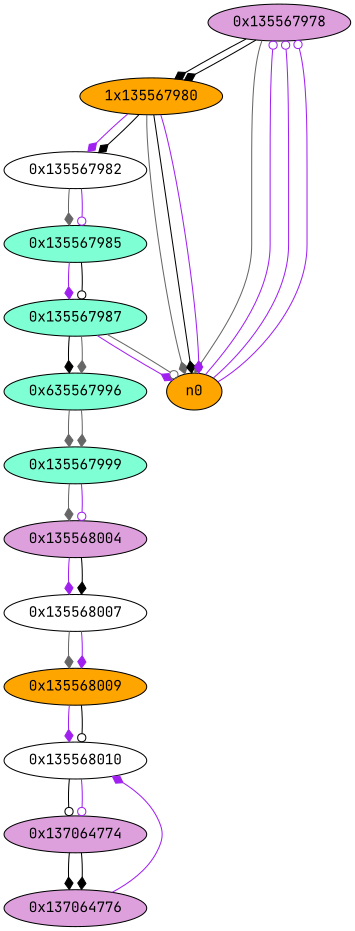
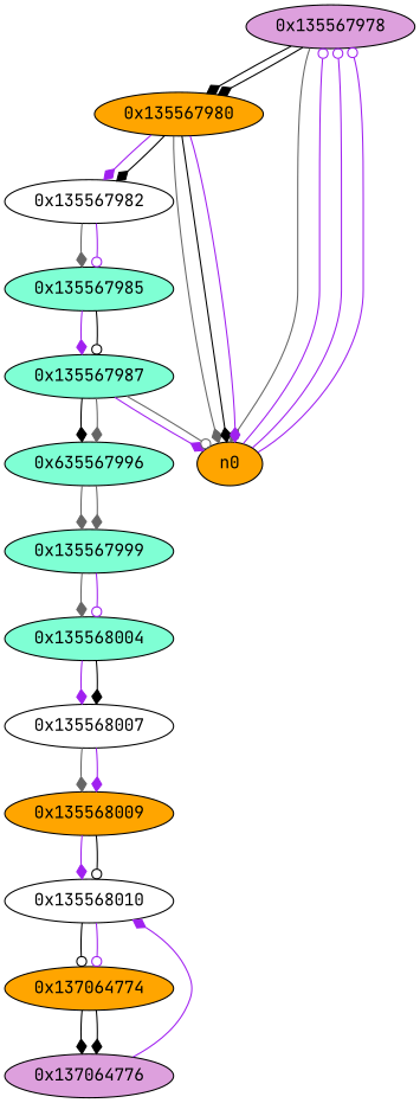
  digraph {
    fontname="JetBrains Mono"
    node [fillcolor=plum fontname="JetBrains Mono" style=filled]
    edge [arrowhead=diamond color=purple fontname="JetBrains Mono"]
    n1 [label="0x135567978"]
-   n2 [fillcolor=orange label="1x135567980"]
+   n2 [fillcolor=orange label="0x135567980"]
    n0 [fillcolor=orange]
    n3 [fillcolor=white label="0x135567982"]
    n4 [fillcolor=aquamarine label="0x135567985"]
    n5 [fillcolor=aquamarine label="0x135567987"]
    n6 [fillcolor=aquamarine label="0x635567996"]
    n7 [fillcolor=aquamarine label="0x135567999"]
-   n8 [label="0x135568004"]
+   n8 [fillcolor=aquamarine label="0x135568004"]
    n9 [fillcolor=white label="0x135568007"]
    n10 [fillcolor=orange label="0x135568009"]
    n11 [fillcolor=white label="0x135568010"]
-   n12 [label="0x137064774"]
+   n12 [fillcolor=orange label="0x137064774"]
    n13 [label="0x137064776"]
    n1 -> n2 [color=black]
    n1 -> n2 [color=black]
    n1 -> n0 [color=gray40]
    n2 -> n0 [color=gray40]
    n2 -> n0 [color=black]
    n2 -> n0
    n2 -> n3
    n2 -> n3 [color=black]
    n0 -> n1 [arrowhead=odot]
    n0 -> n1 [arrowhead=odot]
    n0 -> n1 [arrowhead=odot]
    n3 -> n4 [color=gray40]
    n3 -> n4 [arrowhead=odot]
    n4 -> n5
    n4 -> n5 [arrowhead=odot color=black]
    n5 -> n0
    n5 -> n0 [arrowhead=odot color=gray40]
    n5 -> n6 [color=black]
    n5 -> n6 [color=gray40]
    n6 -> n7 [color=gray40]
    n6 -> n7 [color=gray40]
    n7 -> n8 [color=gray40]
    n7 -> n8 [arrowhead=odot]
    n8 -> n9
    n8 -> n9 [color=black]
    n9 -> n10 [color=gray40]
    n9 -> n10
    n10 -> n11
    n10 -> n11 [arrowhead=odot color=black]
    n11 -> n12 [arrowhead=odot color=black]
    n11 -> n12 [arrowhead=odot]
    n12 -> n13 [color=black]
    n12 -> n13 [color=black]
    n13 -> n11
  }
